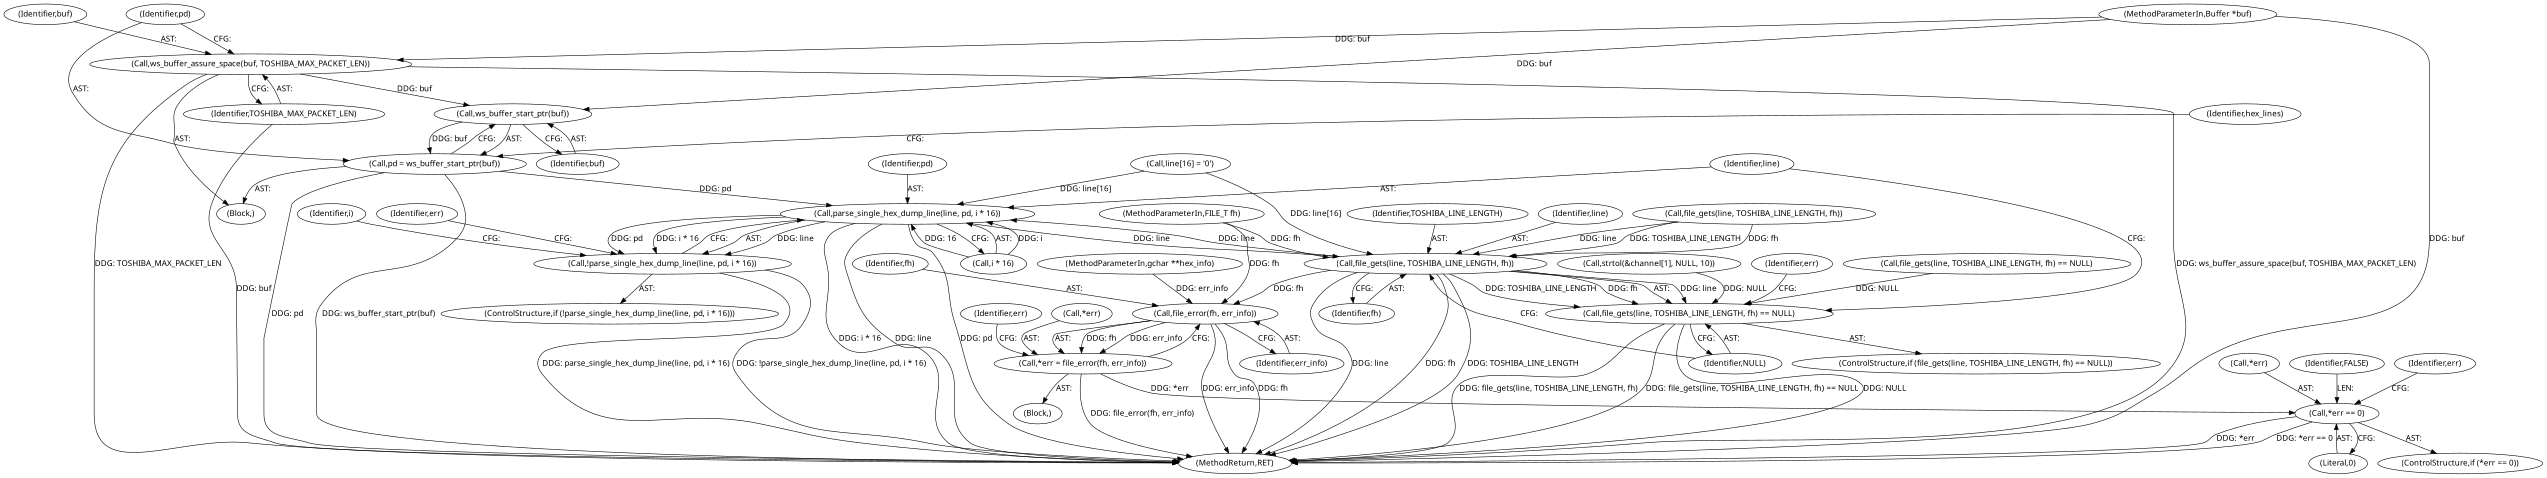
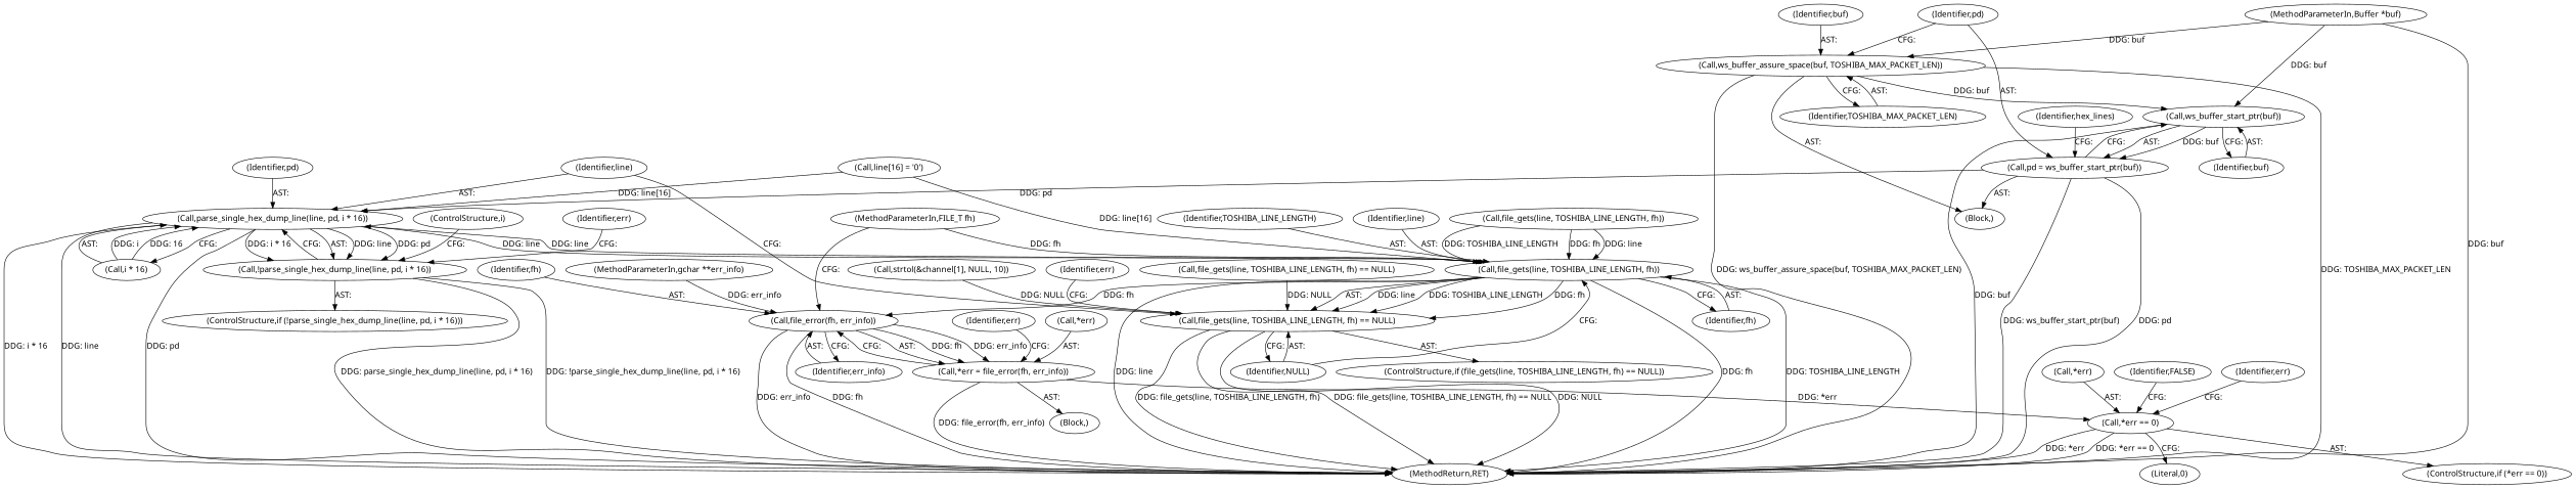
  digraph {
    fontname="Noto Sans"
    node [fontname="Noto Sans"]
    edge [fontname="Noto Sans"]
    n1 [label="(Call,ws_buffer_assure_space(buf, TOSHIBA_MAX_PACKET_LEN))"]
    n2 [label="(Call,ws_buffer_start_ptr(buf))"]
    n3 [label="(MethodReturn,RET)"]
    n4 [label="(Identifier,TOSHIBA_MAX_PACKET_LEN)"]
    n5 [label="(Block,)"]
    n6 [label="(Call,pd = ws_buffer_start_ptr(buf))"]
    n7 [label="(Identifier,buf)"]
    n8 [label="(MethodParameterIn,Buffer *buf)"]
    n9 [label="(Call,parse_single_hex_dump_line(line, pd, i * 16))"]
    n10 [label="(Call,file_gets(line, TOSHIBA_LINE_LENGTH, fh))"]
    n11 [label="(Call,!parse_single_hex_dump_line(line, pd, i * 16))"]
    n12 [label="(Call,i * 16)"]
    n13 [label="(Call,file_gets(line, TOSHIBA_LINE_LENGTH, fh) == NULL)"]
    n14 [label="(Call,file_error(fh, err_info))"]
    n15 [label="(Identifier,fh)"]
    n16 [label="(ControlStructure,if (!parse_single_hex_dump_line(line, pd, i * 16)))"]
    n17 [label="(Identifier,NULL)"]
    n18 [label="(ControlStructure,if (file_gets(line, TOSHIBA_LINE_LENGTH, fh) == NULL))"]
    n19 [label="(Call,*err = file_error(fh, err_info))"]
    n20 [label="(Identifier,err_info)"]
    n21 [label="(Call,*err == 0)"]
    n22 [label="(Block,)"]
    n23 [label="(Literal,0)"]
    n24 [label="(ControlStructure,if (*err == 0))"]
    n25 [label="(Identifier,line)"]
-   n26 [label="(MethodParameterIn,gchar **hex_info)"]
+   n26 [label="(MethodParameterIn,gchar **err_info)"]
    n27 [label="(Call,strtol(&channel[1], NULL, 10))"]
    n28 [label="(Call,*err)"]
    n29 [label="(Identifier,err)"]
    n30 [label="(Identifier,err)"]
-   n31 [label="(Identifier,i)"]
+   n31 [label="(ControlStructure,i)"]
    n32 [label="(Identifier,pd)"]
    n33 [label="(Call,*err)"]
    n34 [label="(Call,file_gets(line, TOSHIBA_LINE_LENGTH, fh) == NULL)"]
    n35 [label="(MethodParameterIn,FILE_T fh)"]
    n36 [label="(Identifier,FALSE)"]
    n37 [label="(Identifier,buf)"]
    n38 [label="(Identifier,TOSHIBA_LINE_LENGTH)"]
    n39 [label="(Identifier,err)"]
    n40 [label="(Identifier,fh)"]
    n41 [label="(Identifier,line)"]
    n42 [label="(Call,file_gets(line, TOSHIBA_LINE_LENGTH, fh))"]
    n43 [label="(Identifier,err)"]
    n44 [label="(Call,line[16] = '\0')"]
    n45 [label="(Identifier,hex_lines)"]
    n46 [label="(Identifier,pd)"]
    n1 -> n2 [label="DDG: buf"]
    n1 -> n3 [label="DDG: ws_buffer_assure_space(buf, TOSHIBA_MAX_PACKET_LEN)"]
    n1 -> n3 [label="DDG: TOSHIBA_MAX_PACKET_LEN"]
    n1 -> n4 [label="CFG: "]
    n1 -> n5 [label="AST: "]
-   n4 -> n3 [label="DDG: buf"]
+   n2 -> n3 [label="DDG: buf"]
    n2 -> n6 [label="AST: "]
    n2 -> n6 [label="DDG: buf"]
    n2 -> n7 [label="CFG: "]
    n4 -> n1 [label="AST: "]
    n6 -> n2 [label="CFG: "]
    n6 -> n3 [label="DDG: pd"]
    n6 -> n3 [label="DDG: ws_buffer_start_ptr(buf)"]
    n6 -> n5 [label="AST: "]
    n6 -> n9 [label="DDG: pd"]
    n7 -> n2 [label="AST: "]
    n8 -> n1 [label="DDG: buf"]
    n8 -> n2 [label="DDG: buf"]
    n8 -> n3 [label="DDG: buf"]
    n9 -> n3 [label="DDG: i * 16"]
    n9 -> n3 [label="DDG: line"]
    n9 -> n3 [label="DDG: pd"]
    n9 -> n10 [label="DDG: line"]
    n9 -> n11 [label="AST: "]
    n9 -> n11 [label="DDG: line"]
    n9 -> n11 [label="DDG: pd"]
    n9 -> n11 [label="DDG: i * 16"]
    n9 -> n12 [label="CFG: "]
    n10 -> n3 [label="DDG: line"]
    n10 -> n3 [label="DDG: fh"]
    n10 -> n3 [label="DDG: TOSHIBA_LINE_LENGTH"]
    n10 -> n9 [label="DDG: line"]
    n10 -> n13 [label="AST: "]
    n10 -> n13 [label="DDG: line"]
    n10 -> n13 [label="DDG: TOSHIBA_LINE_LENGTH"]
    n10 -> n13 [label="DDG: fh"]
    n10 -> n14 [label="DDG: fh"]
    n10 -> n15 [label="CFG: "]
    n11 -> n3 [label="DDG: !parse_single_hex_dump_line(line, pd, i * 16)"]
    n11 -> n3 [label="DDG: parse_single_hex_dump_line(line, pd, i * 16)"]
    n11 -> n9 [label="CFG: "]
    n11 -> n16 [label="AST: "]
    n12 -> n9 [label="AST: "]
    n12 -> n9 [label="DDG: i"]
    n12 -> n9 [label="DDG: 16"]
    n13 -> n3 [label="DDG: file_gets(line, TOSHIBA_LINE_LENGTH, fh)"]
    n13 -> n3 [label="DDG: file_gets(line, TOSHIBA_LINE_LENGTH, fh) == NULL"]
    n13 -> n3 [label="DDG: NULL"]
    n13 -> n17 [label="CFG: "]
    n13 -> n18 [label="AST: "]
    n14 -> n3 [label="DDG: err_info"]
    n14 -> n3 [label="DDG: fh"]
    n14 -> n19 [label="AST: "]
    n14 -> n19 [label="DDG: fh"]
    n14 -> n19 [label="DDG: err_info"]
    n14 -> n20 [label="CFG: "]
    n15 -> n10 [label="AST: "]
    n17 -> n10 [label="CFG: "]
    n17 -> n13 [label="AST: "]
    n19 -> n3 [label="DDG: file_error(fh, err_info)"]
    n19 -> n14 [label="CFG: "]
    n19 -> n21 [label="DDG: *err"]
    n19 -> n22 [label="AST: "]
    n20 -> n14 [label="AST: "]
    n21 -> n3 [label="DDG: *err"]
    n21 -> n3 [label="DDG: *err == 0"]
    n21 -> n23 [label="CFG: "]
    n21 -> n24 [label="AST: "]
-   n23 -> n21 [label="AST: "]
    n25 -> n9 [label="AST: "]
    n25 -> n13 [label="CFG: "]
    n26 -> n14 [label="DDG: err_info"]
    n27 -> n13 [label="DDG: NULL"]
    n28 -> n21 [label="AST: "]
    n29 -> n19 [label="CFG: "]
    n30 -> n13 [label="CFG: "]
    n31 -> n11 [label="CFG: "]
    n32 -> n1 [label="CFG: "]
    n32 -> n6 [label="AST: "]
    n33 -> n19 [label="AST: "]
    n34 -> n13 [label="DDG: NULL"]
    n35 -> n10 [label="DDG: fh"]
-   n35 -> n14 [label="DDG: fh"]
-   n36 -> n21 [label="LEN: "]
+   n35 -> n14 [label="CFG: "]
+   n36 -> n21 [label="CFG: "]
    n37 -> n1 [label="AST: "]
    n38 -> n10 [label="AST: "]
    n39 -> n11 [label="CFG: "]
    n40 -> n14 [label="AST: "]
    n41 -> n10 [label="AST: "]
    n42 -> n10 [label="DDG: line"]
    n42 -> n10 [label="DDG: TOSHIBA_LINE_LENGTH"]
    n42 -> n10 [label="DDG: fh"]
    n43 -> n21 [label="CFG: "]
    n44 -> n9 [label="DDG: line[16]"]
    n44 -> n10 [label="DDG: line[16]"]
    n45 -> n6 [label="CFG: "]
    n46 -> n9 [label="AST: "]
  }
